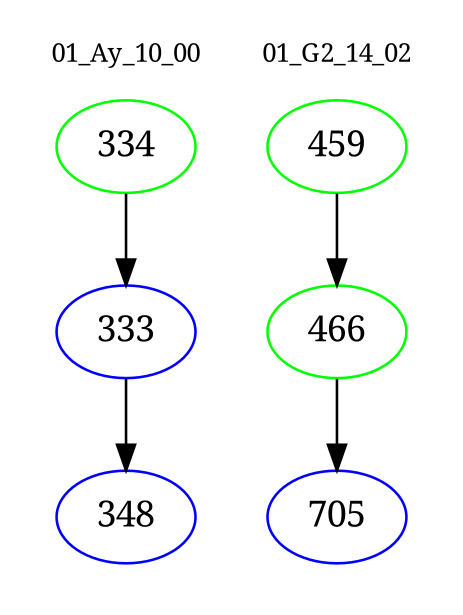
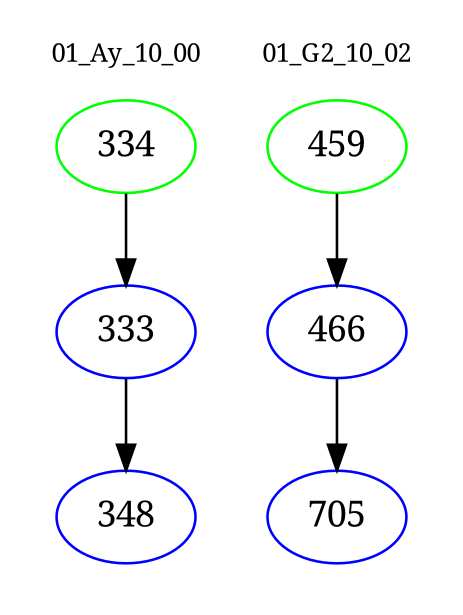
  digraph {
    fontname="Noto Serif"
    node [color=blue fontname="Noto Serif"]
    edge [color=black fontname="Noto Serif"]
    n1 [color=green label=334]
    n2 [label=333]
    n3 [label=348]
    n4 [color=green label=459]
-   n5 [color=green label=466]
+   n5 [label=466]
    n6 [label=705]
    subgraph cluster_1 {
      color=white
      fontsize=10
      label="01_Ay_10_00"
      n1
      n2
      n3
    }
    subgraph cluster_2 {
      color=white
      fontsize=10
-     label="01_G2_14_02"
+     label="01_G2_10_02"
      n4
      n5
      n6
    }
    n1 -> n2
    n2 -> n3
    n4 -> n5
    n5 -> n6
  }
